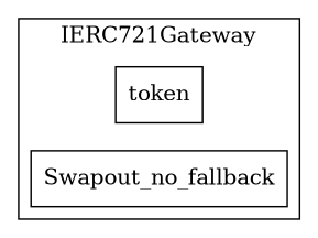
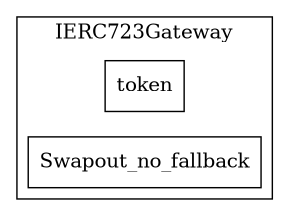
  strict digraph {
    rankdir=LR
    node [shape=box]
    n1 [label=token]
    n2 [label=Swapout_no_fallback]
    subgraph cluster_1 {
      label="[Solidity]"
    }
    subgraph cluster_2 {
-     label=IERC721Gateway
+     label=IERC723Gateway
      n1
      n2
    }
  }
